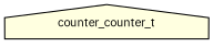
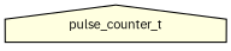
  digraph {
    rankdir=LR
    fontname="IBM Plex Sans"
-   n1 [color=black fillcolor=lightyellow fontname="IBM Plex Sans" fontsize=10 height=0.2 label=counter_counter_t shape=house style=filled width=0.4]
+   n1 [color=black fillcolor=lightyellow fontname="IBM Plex Sans" fontsize=10 height=0.2 label=pulse_counter_t shape=house style=filled width=0.4]
  }
